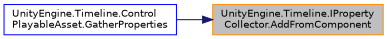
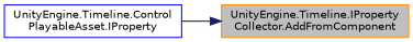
  digraph {
    rankdir=RL
    fontname="DejaVu Sans"
    node [fontname="DejaVu Sans" fontsize=10 shape=record style=filled]
    n1 [color=darkorange fillcolor=grey75 fontcolor=black height=0.2 label="UnityEngine.Timeline.IProperty\lCollector.AddFromComponent" width=0.4]
-   n2 [color=blue fillcolor=white height=0.2 label="UnityEngine.Timeline.Control\lPlayableAsset.GatherProperties" width=0.4]
+   n2 [color=blue fillcolor=white height=0.2 label="UnityEngine.Timeline.Control\lPlayableAsset.IProperty" width=0.4]
    n1 -> n2 [color=midnightblue dir=back fontname="DejaVu Sans" fontsize=10 labelfontname=Helvetica labelfontsize=10 style=solid]
  }
